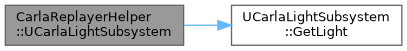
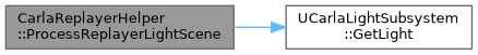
  digraph {
    rankdir=LR
    node [fontname=Helvetica fontsize=10 shape=box style=filled]
-   n1 [color=gray40 fillcolor=grey60 fontcolor=black height=0.2 label="CarlaReplayerHelper\l::UCarlaLightSubsystem" width=0.4]
+   n1 [color=gray40 fillcolor=grey60 fontcolor=black height=0.2 label="CarlaReplayerHelper\l::ProcessReplayerLightScene" width=0.4]
    n2 [color=grey40 fillcolor=white height=0.2 label="UCarlaLightSubsystem\l::GetLight" width=0.4]
    n1 -> n2 [color=steelblue1 fontname=Helvetica fontsize=10 labelfontname=Helvetica labelfontsize=10 style=solid]
  }
